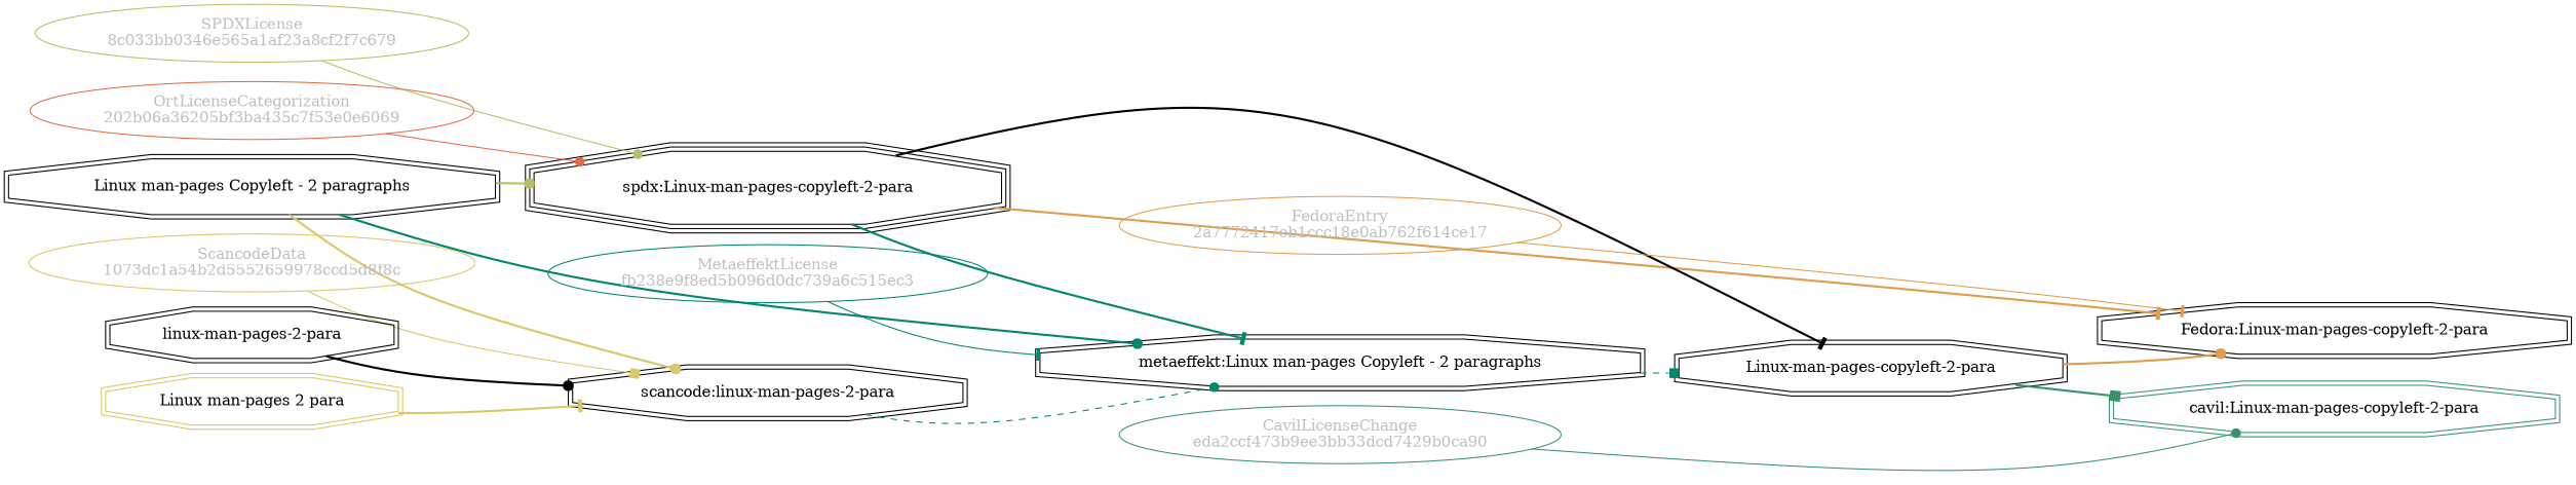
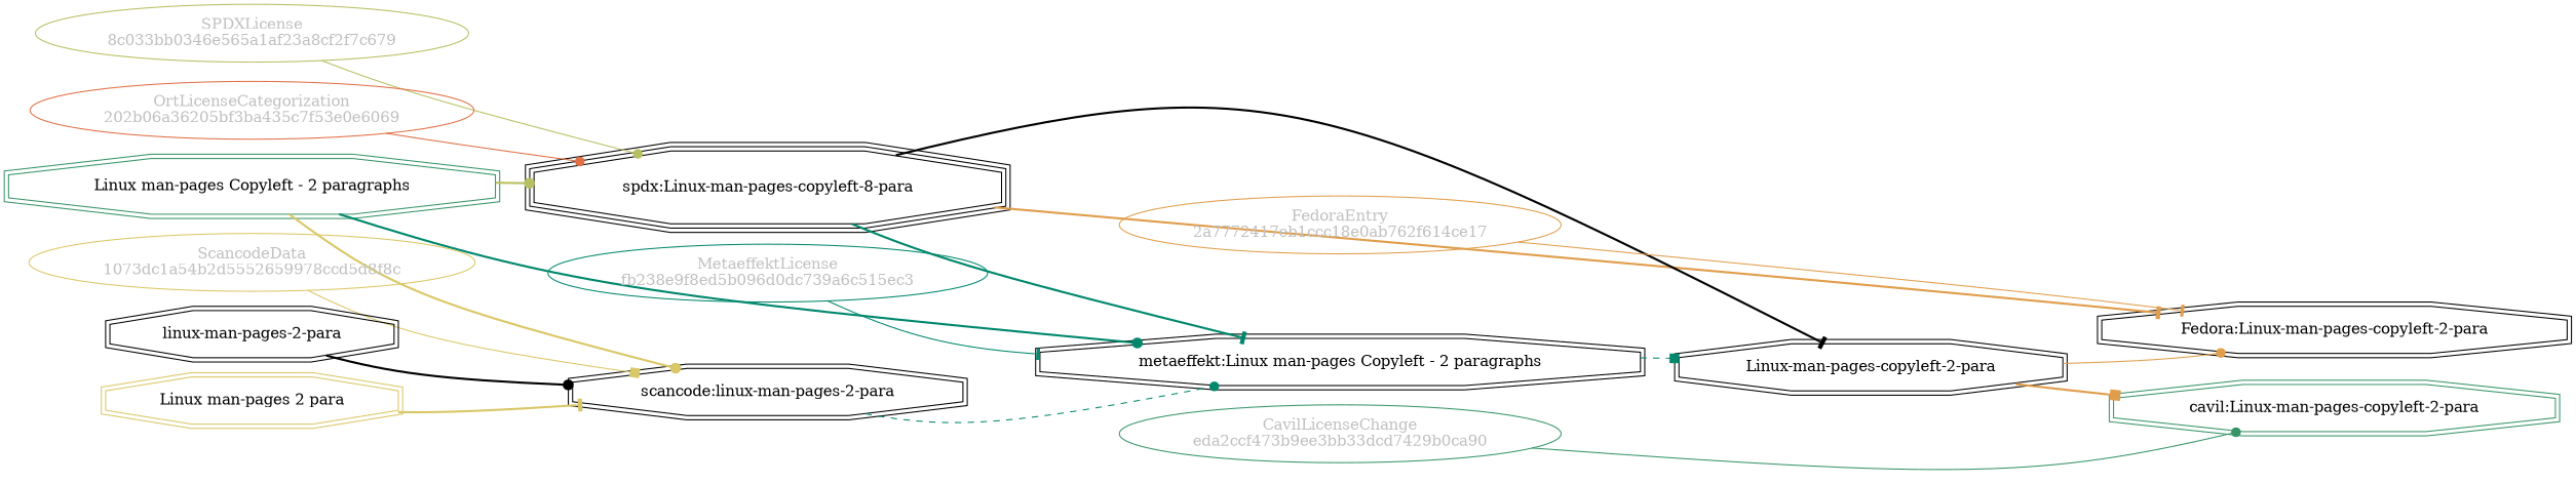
  strict digraph {
    rankdir=LR
    splines=curved
    node [shape=doubleoctagon]
    edge [arrowhead=dot color="#00876c" weight=0.7 style=bold]
    n1 [color="#b8bf62" fillcolor="beige;1" fontcolor=gray label="SPDXLicense\n8c033bb0346e565a1af23a8cf2f7c679" shape=ellipse]
-   n2 [label="spdx:Linux-man-pages-copyleft-2-para" shape=tripleoctagon]
+   n2 [label="spdx:Linux-man-pages-copyleft-8-para" shape=tripleoctagon]
    n3 [color=black label="Fedora:Linux-man-pages-copyleft-2-para"]
    n4 [color=black label="metaeffekt:Linux man-pages Copyleft - 2 paragraphs"]
    n5 [label="Linux-man-pages-copyleft-2-para"]
    n6 [color="#379469" label="cavil:Linux-man-pages-copyleft-2-para"]
-   n7 [label="Linux man-pages Copyleft - 2 paragraphs"]
+   n7 [label="Linux man-pages Copyleft - 2 paragraphs" color="#379469"]
    n8 [label="scancode:linux-man-pages-2-para"]
    n9 [color="#e09d4b" fillcolor="beige;1" fontcolor=gray label="FedoraEntry\n2a7772417eb1ccc18e0ab762f614ce17" shape=ellipse]
    n10 [color="#dac767" fillcolor="beige;1" fontcolor=gray label="ScancodeData\n1073dc1a54b2d5552659978ccd5d8f8c" shape=ellipse]
    n11 [label="linux-man-pages-2-para"]
    n12 [color="#dac767" label="Linux man-pages 2 para"]
    n13 [color="#e06f45" fillcolor="beige;1" fontcolor=gray label="OrtLicenseCategorization\n202b06a36205bf3ba435c7f53e0e6069" shape=ellipse]
    n14 [color="#379469" fillcolor="beige;1" fontcolor=gray label="CavilLicenseChange\neda2ccf473b9ee3bb33dcd7429b0ca90" shape=ellipse]
    n15 [color="#00876c" fillcolor="beige;1" fontcolor=gray label="MetaeffektLicense\nfb238e9f8ed5b096d0dc739a6c515ec3" shape=ellipse]
    n1 -> n2 [color="#b8bf62" weight=0.5 style=""]
    n2 -> n3 [arrowhead=tee color="#e09d4b"]
    n2 -> n4 [arrowhead=tee]
    n5 -> n2 [arrowhead=tee color=""]
-   n5 -> n3 [color="#e09d4b"]
-   n5 -> n4 [arrowhead=box style=dashed weight=0.5]
-   n5 -> n6 [arrowhead=box color="#379469"]
+   n5 -> n3 [color="#e09d4b" style=solid]
+   n4 -> n5 [arrowhead=box style=dashed weight=0.5]
+   n5 -> n6 [arrowhead=box color="#e09d4b"]
    n7 -> n2 [color="#b8bf62"]
    n7 -> n4
    n7 -> n8 [color="#dac767"]
    n8 -> n4 [style=dashed weight=0.5]
    n9 -> n3 [arrowhead=tee color="#e09d4b" weight=0.5 style=""]
    n10 -> n8 [arrowhead=box color="#dac767" weight=0.5 style=""]
    n11 -> n8 [color=""]
    n12 -> n8 [arrowhead=tee color="#dac767"]
    n13 -> n2 [color="#e06f45" weight=0.5 style=""]
    n14 -> n6 [color="#379469" weight=0.5 style=""]
    n15 -> n4 [arrowhead=tee weight=0.5 style=""]
  }
